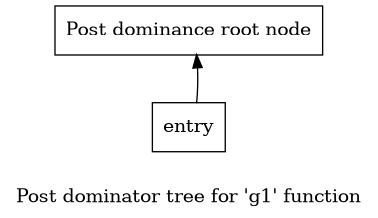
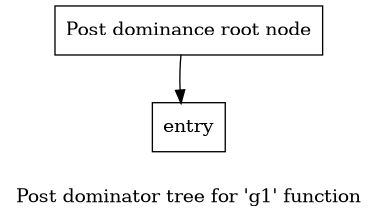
  digraph {
    label="Post dominator tree for 'g1' function"
    node [shape=record]
    n1 [label="{Post dominance root node}"]
    n2 [label="{entry}"]
-   n2 -> n1
+   n1 -> n2
  }
